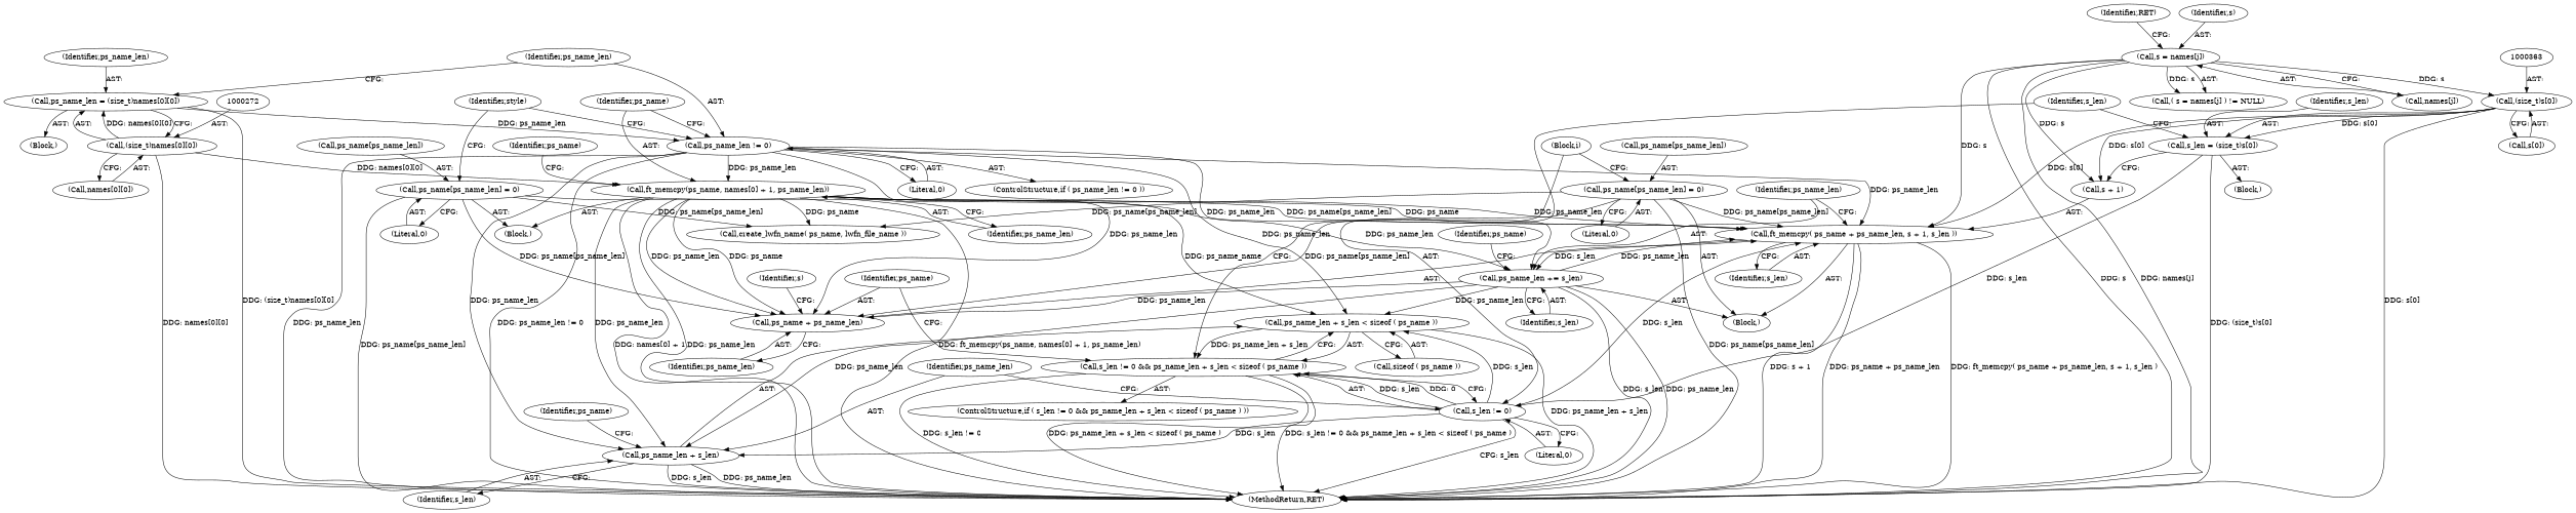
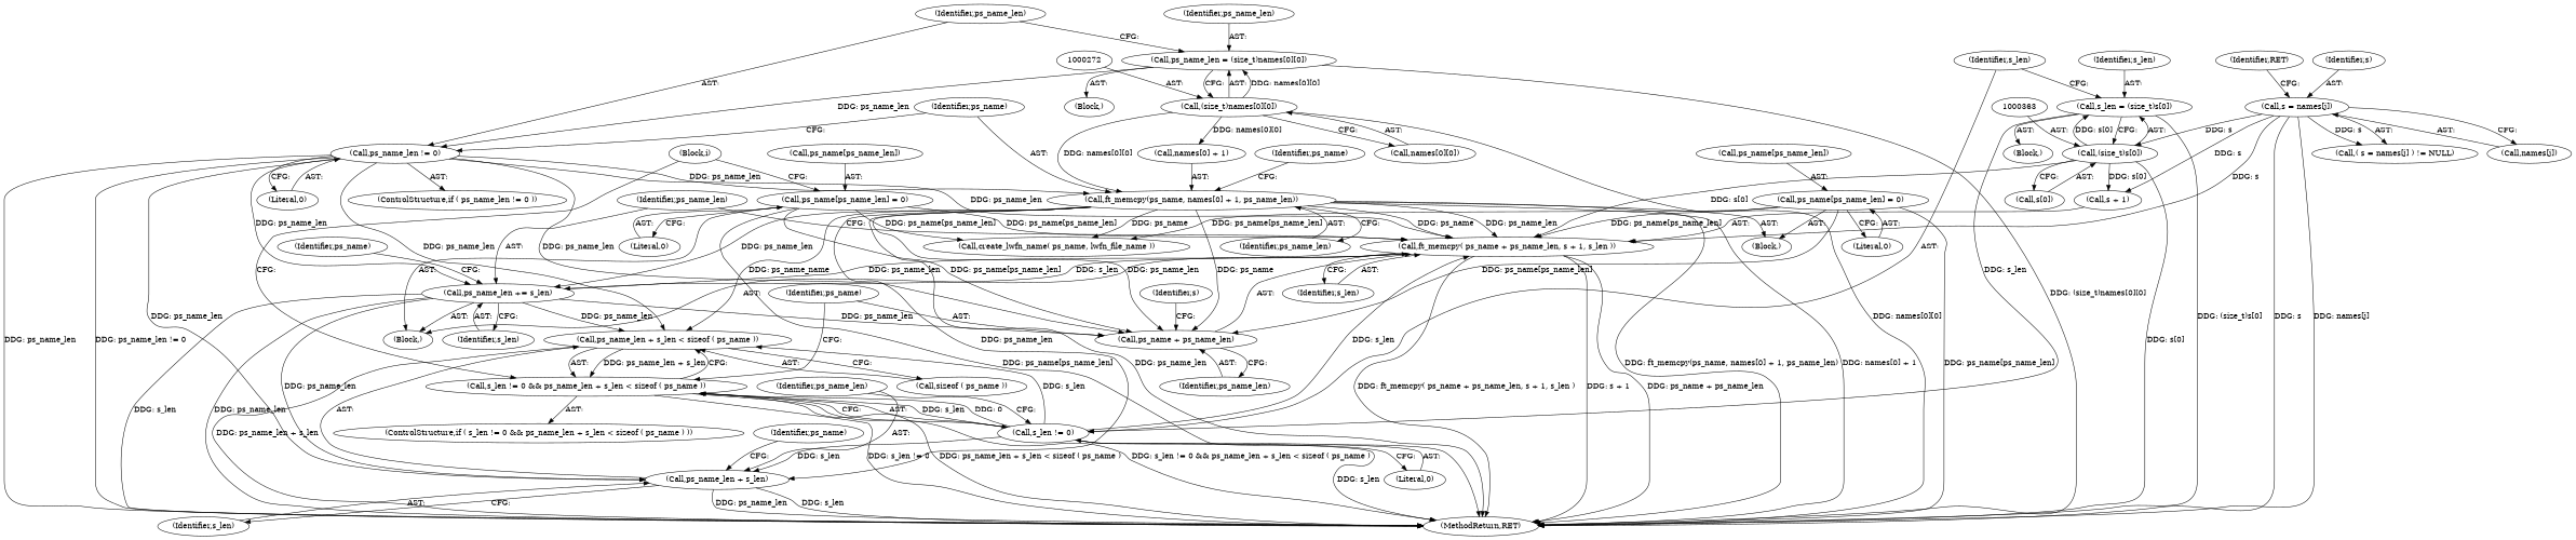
  digraph {
    n1 [label="(Call,ft_memcpy( ps_name + ps_name_len, s + 1, s_len ))"]
    n2 [label="(Call,ps_name_len += s_len)"]
    n3 [label="(Identifier,s_len)"]
    n4 [label="(MethodReturn,RET)"]
    n5 [label="(Block,)"]
    n6 [label="(Call,ps_name + ps_name_len)"]
    n7 [label="(Call,ps_name_len + s_len < sizeof ( ps_name ))"]
    n8 [label="(Call,ps_name_len + s_len)"]
    n9 [label="(Identifier,s_len)"]
    n10 [label="(Call,ps_name[ps_name_len] = 0)"]
    n11 [label="(Literal,0)"]
    n12 [label="(Call,create_lwfn_name( ps_name, lwfn_file_name ))"]
    n13 [label="(Identifier,ps_name_len)"]
    n14 [label="(Call,ft_memcpy(ps_name, names[0] + 1, ps_name_len))"]
    n15 [label="(Identifier,ps_name_len)"]
    n16 [label="(Block,)"]
    n17 [label="(Call,s_len != 0 && ps_name_len + s_len < sizeof ( ps_name ))"]
    n18 [label="(Call,sizeof ( ps_name ))"]
    n19 [label="(Identifier,s_len)"]
    n20 [label="(Call,(size_t)names[0][0])"]
    n21 [label="(Call,ps_name_len = (size_t)names[0][0])"]
+   n22 [label="(Call,names[0] + 1)"]
    n23 [label="(Call,names[0][0])"]
    n24 [label="(Call,ps_name_len != 0)"]
    n25 [label="(Block,)"]
    n26 [label="(Literal,0)"]
    n27 [label="(ControlStructure,if ( ps_name_len != 0 ))"]
    n28 [label="(Call,ps_name[ps_name_len] = 0)"]
    n29 [label="(Literal,0)"]
    n30 [label="(Call,(size_t)s[0])"]
    n31 [label="(Call,s_len = (size_t)s[0])"]
    n32 [label="(Call,s + 1)"]
    n33 [label="(Call,s[0])"]
    n34 [label="(Call,s_len != 0)"]
    n35 [label="(Block,)"]
    n36 [label="(Call,s = names[j])"]
    n37 [label="(Call,( s = names[j] ) != NULL)"]
    n38 [label="(Call,names[j])"]
    n39 [label="(Literal,0)"]
    n40 [label="(ControlStructure,if ( s_len != 0 && ps_name_len + s_len < sizeof ( ps_name ) ))"]
    n41 [label="(Identifier,ps_name_len)"]
    n42 [label="(Identifier,RET)"]
    n43 [label="(Identifier,s_len)"]
    n44 [label="(Identifier,ps_name_len)"]
    n45 [label="(Block,i)"]
    n46 [label="(Call,ps_name[ps_name_len])"]
    n47 [label="(Identifier,s)"]
-   n48 [label="(Identifier,style)"]
    n49 [label="(Call,ps_name[ps_name_len])"]
    n50 [label="(Identifier,s_len)"]
    n51 [label="(Identifier,ps_name)"]
    n52 [label="(Identifier,ps_name)"]
    n53 [label="(Identifier,ps_name_len)"]
    n54 [label="(Identifier,s)"]
    n55 [label="(Identifier,ps_name_len)"]
    n56 [label="(Identifier,ps_name)"]
    n57 [label="(Identifier,ps_name)"]
    n58 [label="(Identifier,ps_name)"]
    1000272
    n60 [label=1000363]
    n1 -> n2 [label="DDG: s_len"]
    n1 -> n3 [label="CFG: "]
    n1 -> n4 [label="DDG: ft_memcpy( ps_name + ps_name_len, s + 1, s_len )"]
    n1 -> n4 [label="DDG: s + 1"]
    n1 -> n4 [label="DDG: ps_name + ps_name_len"]
    n1 -> n5 [label="AST: "]
    n2 -> n1 [label="DDG: ps_name_len"]
    n2 -> n4 [label="DDG: s_len"]
    n2 -> n4 [label="DDG: ps_name_len"]
    n2 -> n5 [label="AST: "]
    n2 -> n6 [label="DDG: ps_name_len"]
    n2 -> n7 [label="DDG: ps_name_len"]
    n2 -> n8 [label="DDG: ps_name_len"]
    n2 -> n9 [label="CFG: "]
    n3 -> n1 [label="AST: "]
    n6 -> n1 [label="AST: "]
    n6 -> n13 [label="CFG: "]
    n7 -> n4 [label="DDG: ps_name_len + s_len"]
    n7 -> n17 [label="AST: "]
    n7 -> n17 [label="DDG: ps_name_len + s_len"]
    n7 -> n18 [label="CFG: "]
    n8 -> n4 [label="DDG: s_len"]
    n8 -> n4 [label="DDG: ps_name_len"]
    n8 -> n7 [label="AST: "]
    n8 -> n19 [label="CFG: "]
    n9 -> n2 [label="AST: "]
    n10 -> n1 [label="DDG: ps_name[ps_name_len]"]
    n10 -> n4 [label="DDG: ps_name[ps_name_len]"]
    n10 -> n5 [label="AST: "]
    n10 -> n6 [label="DDG: ps_name[ps_name_len]"]
    n10 -> n11 [label="CFG: "]
    n10 -> n12 [label="DDG: ps_name[ps_name_len]"]
    n11 -> n10 [label="AST: "]
    n13 -> n6 [label="AST: "]
    n14 -> n1 [label="DDG: ps_name"]
    n14 -> n1 [label="DDG: ps_name_len"]
    n14 -> n2 [label="DDG: ps_name_len"]
    n14 -> n4 [label="DDG: names[0] + 1"]
    n14 -> n4 [label="DDG: ps_name_len"]
    n14 -> n4 [label="DDG: ft_memcpy(ps_name, names[0] + 1, ps_name_len)"]
    n14 -> n6 [label="DDG: ps_name"]
    n14 -> n6 [label="DDG: ps_name_len"]
    n14 -> n7 [label="DDG: ps_name_name"]
    n14 -> n8 [label="DDG: ps_name_len"]
    n14 -> n12 [label="DDG: ps_name"]
    n14 -> n15 [label="CFG: "]
    n14 -> n16 [label="AST: "]
    n15 -> n14 [label="AST: "]
    n17 -> n4 [label="DDG: ps_name_len + s_len < sizeof ( ps_name )"]
    n17 -> n4 [label="DDG: s_len != 0 && ps_name_len + s_len < sizeof ( ps_name )"]
    n17 -> n4 [label="DDG: s_len != 0"]
    n17 -> n7 [label="CFG: "]
    n17 -> n34 [label="CFG: "]
    n17 -> n40 [label="AST: "]
    n18 -> n7 [label="AST: "]
    n19 -> n8 [label="AST: "]
    n20 -> n4 [label="DDG: names[0][0]"]
    n20 -> n14 [label="DDG: names[0][0]"]
    n20 -> n21 [label="AST: "]
    n20 -> n21 [label="DDG: names[0][0]"]
+   n20 -> n22 [label="DDG: names[0][0]"]
    n20 -> n23 [label="CFG: "]
    n21 -> n4 [label="DDG: (size_t)names[0][0]"]
    n21 -> n20 [label="CFG: "]
    n21 -> n24 [label="DDG: ps_name_len"]
    n21 -> n25 [label="AST: "]
+   n22 -> n14 [label="AST: "]
    n23 -> n20 [label="AST: "]
    n24 -> n1 [label="DDG: ps_name_len"]
    n24 -> n2 [label="DDG: ps_name_len"]
    n24 -> n4 [label="DDG: ps_name_len"]
    n24 -> n4 [label="DDG: ps_name_len != 0"]
    n24 -> n6 [label="DDG: ps_name_len"]
    n24 -> n7 [label="DDG: ps_name_len"]
    n24 -> n8 [label="DDG: ps_name_len"]
    n24 -> n14 [label="DDG: ps_name_len"]
    n24 -> n26 [label="CFG: "]
    n24 -> n27 [label="AST: "]
    n26 -> n24 [label="AST: "]
    n28 -> n1 [label="DDG: ps_name[ps_name_len]"]
    n28 -> n4 [label="DDG: ps_name[ps_name_len]"]
    n28 -> n6 [label="DDG: ps_name[ps_name_len]"]
    n28 -> n12 [label="DDG: ps_name[ps_name_len]"]
    n28 -> n16 [label="AST: "]
    n28 -> n29 [label="CFG: "]
    n29 -> n28 [label="AST: "]
    n30 -> n1 [label="DDG: s[0]"]
    n30 -> n4 [label="DDG: s[0]"]
    n30 -> n31 [label="AST: "]
    n30 -> n31 [label="DDG: s[0]"]
    n30 -> n32 [label="DDG: s[0]"]
    n30 -> n33 [label="CFG: "]
    n31 -> n4 [label="DDG: (size_t)s[0]"]
-   n31 -> n32 [label="CFG: "]
+   n31 -> n30 [label="CFG: "]
    n31 -> n34 [label="DDG: s_len"]
    n31 -> n35 [label="AST: "]
    n32 -> n1 [label="AST: "]
    n33 -> n30 [label="AST: "]
    n34 -> n1 [label="DDG: s_len"]
-   n34 -> n4 [label="CFG: s_len"]
+   n34 -> n4 [label="DDG: s_len"]
    n34 -> n7 [label="DDG: s_len"]
    n34 -> n8 [label="DDG: s_len"]
    n34 -> n17 [label="AST: "]
    n34 -> n17 [label="DDG: s_len"]
    n34 -> n17 [label="DDG: 0"]
    n34 -> n39 [label="CFG: "]
    n36 -> n1 [label="DDG: s"]
    n36 -> n4 [label="DDG: s"]
    n36 -> n4 [label="DDG: names[j]"]
    n36 -> n30 [label="DDG: s"]
    n36 -> n32 [label="DDG: s"]
    n36 -> n37 [label="AST: "]
    n36 -> n37 [label="DDG: s"]
    n36 -> n38 [label="CFG: "]
    n38 -> n36 [label="AST: "]
    n39 -> n34 [label="AST: "]
    n41 -> n21 [label="AST: "]
    n42 -> n36 [label="CFG: "]
    n43 -> n31 [label="AST: "]
    n44 -> n1 [label="CFG: "]
    n44 -> n2 [label="AST: "]
    n45 -> n10 [label="CFG: "]
    n45 -> n17 [label="CFG: "]
    n46 -> n10 [label="AST: "]
    n47 -> n36 [label="AST: "]
-   n48 -> n24 [label="CFG: "]
-   n48 -> n28 [label="CFG: "]
    n49 -> n28 [label="AST: "]
    n50 -> n31 [label="CFG: "]
    n50 -> n34 [label="AST: "]
    n51 -> n14 [label="CFG: "]
    n52 -> n8 [label="CFG: "]
    n53 -> n8 [label="AST: "]
    n53 -> n34 [label="CFG: "]
    n54 -> n6 [label="CFG: "]
    n55 -> n21 [label="CFG: "]
    n55 -> n24 [label="AST: "]
    n56 -> n2 [label="CFG: "]
    n57 -> n6 [label="AST: "]
    n57 -> n17 [label="CFG: "]
    n58 -> n14 [label="AST: "]
    n58 -> n24 [label="CFG: "]
    1000272 -> n20 [label="AST: "]
    n60 -> n30 [label="AST: "]
  }
